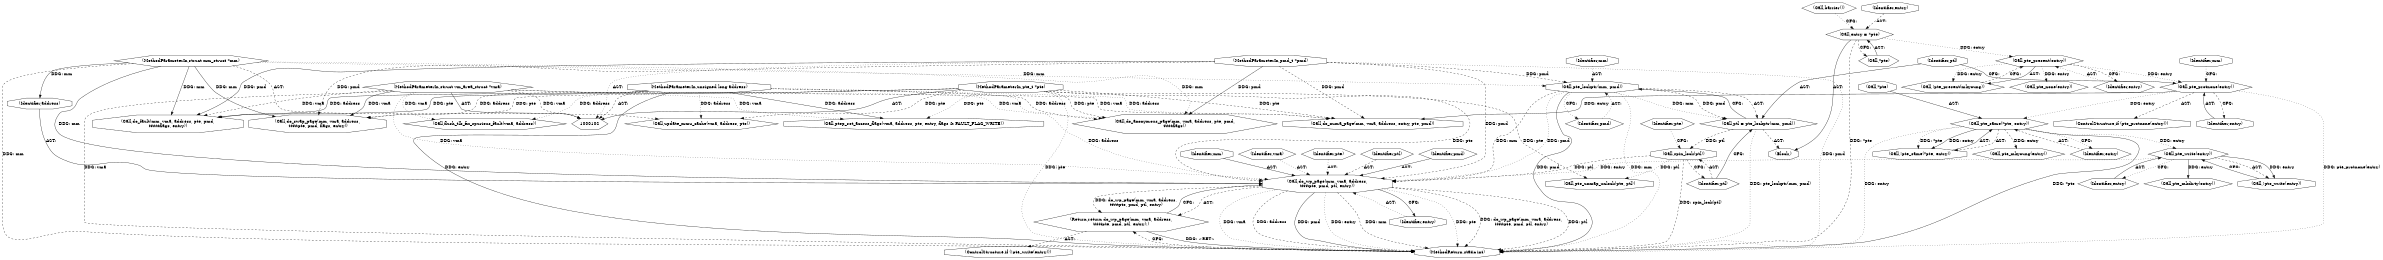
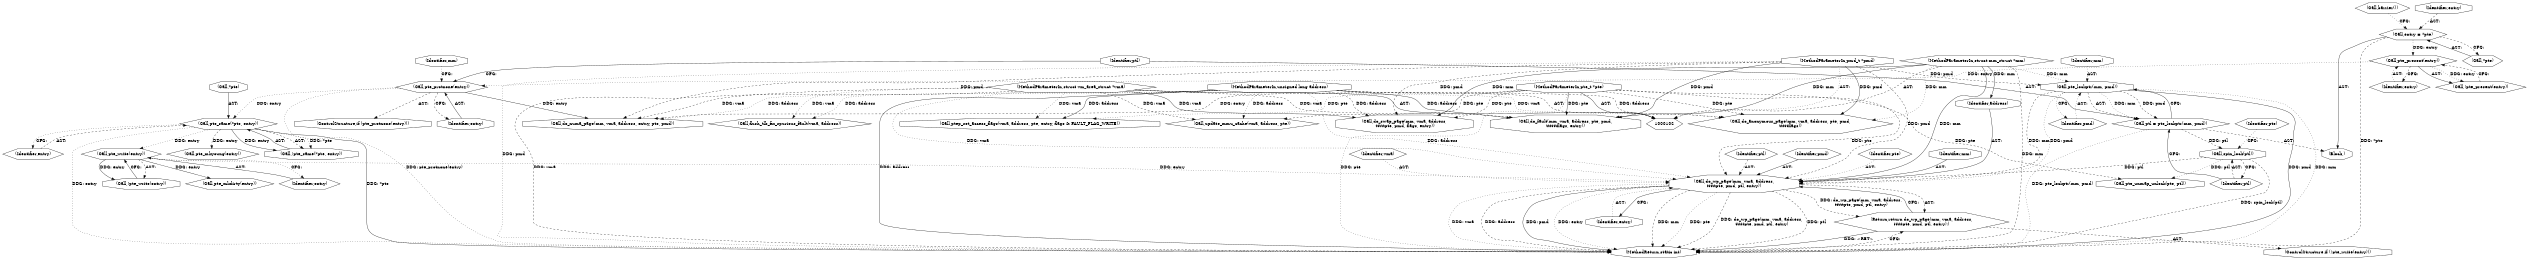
  digraph {
    node [shape=hexagon]
    edge [style=dashed]
    n1 [label="(Call,do_wp_page(mm, vma, address,\n\t\t\t\t\tpte, pmd, ptl, entry))" shape=octagon]
    n2 [label="(Return,return do_wp_page(mm, vma, address,\n\t\t\t\t\tpte, pmd, ptl, entry);)"]
    n3 [label="(MethodReturn,static int)" shape=octagon]
    n4 [label="(Identifier,entry)" shape=octagon]
    n5 [label="(ControlStructure,if (!pte_write(entry)))" shape=octagon]
    n6 [label="(Call,pte_lockptr(mm, pmd))" shape=octagon]
    n7 [label="(Call,ptl = pte_lockptr(mm, pmd))"]
    n8 [label="(Identifier,pmd)"]
    n9 [label="(Call,spin_lock(ptl))" shape=octagon]
    n10 [label="(Block,)" shape=octagon]
    n11 [label="(MethodParameterIn,struct mm_struct *mm)"]
    n12 [label="(Call,do_anonymous_page(mm, vma, address, pte, pmd,\n\t\t\t\t\tflags))"]
    n13 [label="(Call,do_swap_page(mm, vma, address,\n \t\t\t\t\tpte, pmd, flags, entry))" shape=octagon]
    n14 [label="(Call,do_fault(mm, vma, address, pte, pmd,\n\t\t\t\t\t\tflags, entry))" shape=octagon]
    1000102
    n16 [label="(Identifier,address)" shape=octagon]
    n17 [label="(Call,do_numa_page(mm, vma, address, entry, pte, pmd))" shape=octagon]
    n18 [label="(MethodParameterIn,pmd_t *pmd)" shape=octagon]
    n19 [label="(MethodParameterIn,struct vm_area_struct *vma)"]
    n20 [label="(Call,ptep_set_access_flags(vma, address, pte, entry, flags & FAULT_FLAG_WRITE))" shape=octagon]
    n21 [label="(Call,update_mmu_cache(vma, address, pte))"]
    n22 [label="(Call,flush_tlb_fix_spurious_fault(vma, address))"]
    n23 [label="(MethodParameterIn,unsigned long address)" shape=octagon]
    n24 [label="(MethodParameterIn,pte_t *pte)" shape=octagon]
    n25 [label="(Call,pte_unmap_unlock(pte, ptl))" shape=octagon]
    n26 [label="(Identifier,ptl)"]
    n27 [label="(Call,pte_write(entry))"]
    n28 [label="(Identifier,entry)"]
    n29 [label="(Call,!pte_write(entry))" shape=octagon]
    n30 [label="(Call,pte_mkdirty(entry))"]
    n31 [label="(Call,pte_same(*pte, entry))"]
    n32 [label="(Call,!pte_same(*pte, entry))" shape=octagon]
    n33 [label="(Call,pte_mkyoung(entry))"]
    n34 [label="(Identifier,entry)"]
    n35 [label="(Call,pte_protnone(entry))"]
    n36 [label="(ControlStructure,if (pte_protnone(entry)))" shape=octagon]
    n37 [label="(Identifier,entry)" shape=octagon]
    n38 [label="(Call,pte_present(entry))"]
-   n39 [label="(Call,!pte_present(mkyoung))"]
-   n40 [label="(Call,pte_none(entry))"]
+   n39 [label="(Call,!pte_present(entry))"]
    n41 [label="(Identifier,entry)"]
    n42 [label="(Call,entry = *pte)"]
    n43 [label="(Call,*pte)"]
    n44 [label="(Call,barrier())"]
    n45 [label="(Identifier,mm)" shape=octagon]
    n46 [label="(Identifier,vma)"]
    n47 [label="(Identifier,ptl)" shape=octagon]
    n48 [label="(Identifier,ptl)"]
    n49 [label="(Identifier,pmd)"]
    n50 [label="(Call,*pte)" shape=octagon]
    n51 [label="(Identifier,mm)" shape=octagon]
    n52 [label="(Identifier,pte)"]
    n53 [label="(Identifier,entry)" shape=octagon]
    n54 [label="(Identifier,pte)"]
    n55 [label="(Identifier,mm)" shape=octagon]
    n1 -> n2 [label="AST: "]
    n1 -> n2 [label="DDG: do_wp_page(mm, vma, address,\n\t\t\t\t\tpte, pmd, ptl, entry)"]
    n1 -> n3 [label="DDG: vma" style=dotted]
    n1 -> n3 [label="DDG: address"]
    n1 -> n3 [label="DDG: pmd" style=solid]
    n1 -> n3 [label="DDG: entry" style=dotted]
    n1 -> n3 [label="DDG: mm"]
    n1 -> n3 [label="DDG: pte" style=dotted]
    n1 -> n3 [label="DDG: do_wp_page(mm, vma, address,\n\t\t\t\t\tpte, pmd, ptl, entry)"]
    n1 -> n3 [label="DDG: ptl"]
    n1 -> n4 [label="CFG: " style=solid]
    n2 -> n1 [label="CFG: " style=solid]
    n2 -> n3 [label="DDG: <RET>" style=solid]
    n2 -> n5 [label="AST: "]
    n3 -> n2 [label="CFG: "]
    n4 -> n1 [label="AST: " style=dotted]
    n6 -> n1 [label="DDG: mm"]
    n6 -> n1 [label="DDG: pmd" style=dotted]
    n6 -> n3 [label="DDG: pmd" style=solid]
    n6 -> n3 [label="DDG: mm" style=dotted]
    n6 -> n7 [label="AST: "]
    n6 -> n7 [label="DDG: mm" style=dotted]
    n6 -> n7 [label="DDG: pmd"]
    n6 -> n8 [label="CFG: " style=dotted]
    n7 -> n3 [label="DDG: pte_lockptr(mm, pmd)" style=dotted]
    n7 -> n6 [label="CFG: " style=solid]
    n7 -> n9 [label="DDG: ptl"]
    n7 -> n10 [label="AST: "]
    n8 -> n6 [label="AST: " style=dotted]
    n9 -> n1 [label="DDG: ptl"]
    n9 -> n3 [label="DDG: spin_lock(ptl)"]
    n9 -> n25 [label="DDG: ptl" style=dotted]
    n9 -> n26 [label="CFG: "]
    n11 -> n1 [label="DDG: mm" style=solid]
    n11 -> n3 [label="DDG: mm"]
    n11 -> n6 [label="DDG: mm" style=dotted]
    n11 -> n12 [label="DDG: mm" style=dotted]
    n11 -> n13 [label="DDG: mm" style=solid]
    n11 -> n14 [label="DDG: mm" style=solid]
    n11 -> 1000102 [label="AST: "]
    n11 -> n16 [label="DDG: mm" style=solid]
    n16 -> n1 [label="AST: " style=solid]
    n18 -> n1 [label="DDG: pmd"]
    n18 -> n3 [label="DDG: pmd" style=dotted]
    n18 -> n6 [label="DDG: pmd"]
    n18 -> n12 [label="DDG: pmd" style=solid]
    n18 -> n13 [label="DDG: pmd"]
    n18 -> n14 [label="DDG: pmd" style=solid]
    n18 -> 1000102 [label="AST: " style=dotted]
    n18 -> n17 [label="DDG: pmd"]
    n19 -> n1 [label="DDG: vma" style=dotted]
    n19 -> n3 [label="DDG: vma"]
    n19 -> n12 [label="DDG: vma" style=dotted]
    n19 -> n13 [label="DDG: vma" style=solid]
    n19 -> n14 [label="DDG: vma"]
    n19 -> 1000102 [label="AST: " style=solid]
    n19 -> n17 [label="DDG: vma"]
    n19 -> n20 [label="DDG: vma" style=dotted]
    n19 -> n21 [label="DDG: vma"]
    n19 -> n22 [label="DDG: vma" style=dotted]
    n23 -> n1 [label="DDG: address" style=dotted]
-   n23 -> n3 [label="DDG: entry" style=solid]
+   n23 -> n3 [label="DDG: address" style=solid]
    n23 -> n12 [label="DDG: address"]
    n23 -> n13 [label="DDG: address"]
    n23 -> n14 [label="DDG: address" style=solid]
    n23 -> 1000102 [label="AST: "]
    n23 -> n17 [label="DDG: address" style=dotted]
    n23 -> n20 [label="DDG: address" style=solid]
    n23 -> n21 [label="DDG: address" style=dotted]
    n23 -> n22 [label="DDG: address" style=dotted]
    n24 -> n1 [label="DDG: pte"]
    n24 -> n3 [label="DDG: pte" style=dotted]
    n24 -> n12 [label="DDG: pte"]
    n24 -> n13 [label="DDG: pte"]
    n24 -> n14 [label="DDG: pte" style=solid]
    n24 -> 1000102 [label="AST: " style=solid]
-   n24 -> n17 [label="DDG: pte"]
+   n24 -> n17 [label="DDG: entry"]
    n24 -> n20 [label="DDG: pte" style=dotted]
    n24 -> n21 [label="DDG: pte"]
    n24 -> n25 [label="DDG: pte"]
    n26 -> n7 [label="CFG: " style=solid]
    n26 -> n9 [label="AST: "]
    n27 -> n1 [label="DDG: entry" style=dotted]
    n27 -> n28 [label="CFG: " style=dotted]
    n27 -> n29 [label="AST: "]
    n27 -> n29 [label="DDG: entry" style=solid]
    n27 -> n30 [label="DDG: entry" style=solid]
    n28 -> n27 [label="AST: " style=solid]
    n29 -> n27 [label="CFG: " style=solid]
    n31 -> n3 [label="DDG: *pte" style=solid]
    n31 -> n3 [label="DDG: entry" style=dotted]
    n31 -> n27 [label="DDG: entry" style=dotted]
    n31 -> n32 [label="AST: "]
    n31 -> n32 [label="DDG: *pte" style=dotted]
    n31 -> n32 [label="DDG: entry" style=solid]
    n31 -> n33 [label="DDG: entry"]
    n31 -> n34 [label="CFG: " style=dotted]
    n32 -> n31 [label="AST: " style=solid]
    n34 -> n31 [label="AST: "]
    n35 -> n3 [label="DDG: pte_protnone(entry)" style=dotted]
    n35 -> n17 [label="DDG: entry" style=solid]
    n35 -> n31 [label="DDG: entry" style=dotted]
    n35 -> n36 [label="AST: "]
    n35 -> n37 [label="CFG: "]
    n37 -> n35 [label="AST: " style=solid]
    n38 -> n35 [label="DDG: entry" style=dotted]
    n38 -> n39 [label="AST: " style=solid]
    n38 -> n39 [label="DDG: entry" style=dotted]
-   n38 -> n40 [label="DDG: entry" style=dotted]
    n38 -> n41 [label="CFG: "]
    n39 -> n38 [label="CFG: "]
    n41 -> n38 [label="AST: " style=dotted]
    n42 -> n3 [label="DDG: *pte"]
    n42 -> n10 [label="AST: " style=solid]
    n42 -> n38 [label="DDG: entry" style=dotted]
    n42 -> n43 [label="CFG: "]
    n43 -> n42 [label="AST: " style=solid]
    n44 -> n42 [label="CFG: " style=dotted]
    n45 -> n35 [label="CFG: " style=dotted]
    n46 -> n1 [label="AST: " style=dotted]
    n47 -> n7 [label="AST: " style=solid]
    n47 -> n35 [label="CFG: " style=solid]
    n48 -> n1 [label="AST: "]
    n49 -> n1 [label="AST: " style=solid]
    n50 -> n31 [label="AST: " style=solid]
    n51 -> n6 [label="AST: " style=dotted]
    n52 -> n1 [label="AST: " style=dotted]
    n53 -> n42 [label="AST: "]
    n54 -> n9 [label="CFG: " style=dotted]
    n55 -> n1 [label="AST: " style=solid]
  }
